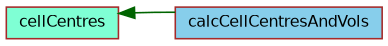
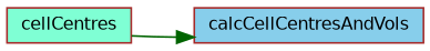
  digraph {
    rankdir=LR
    node [color=brown fontname=Helvetica fontsize=10 shape=record style=filled]
    n1 [fillcolor=aquamarine fontcolor=black height=0.2 label=cellCentres width=0.4]
    n2 [height=0.2 label=calcCellCentresAndVols width=0.4 fillcolor=skyblue]
-   n2 -> n1 [color=darkgreen fontname=Helvetica fontsize=10 labelfontname=Helvetica labelfontsize=10 style=solid]
+   n1 -> n2 [color=darkgreen fontname=Helvetica fontsize=10 labelfontname=Helvetica labelfontsize=10 style=solid]
  }
